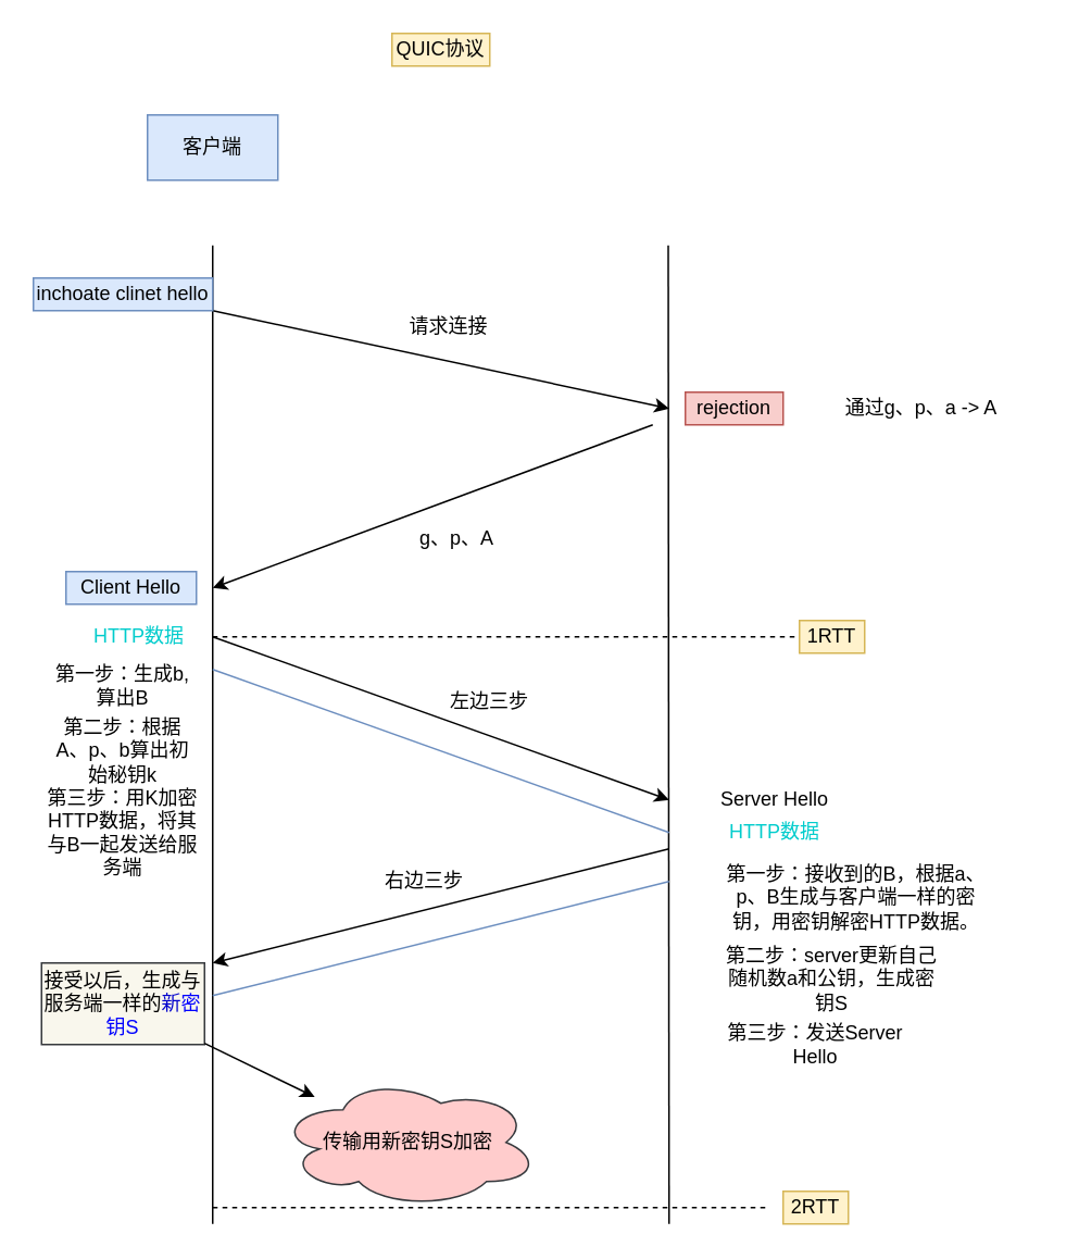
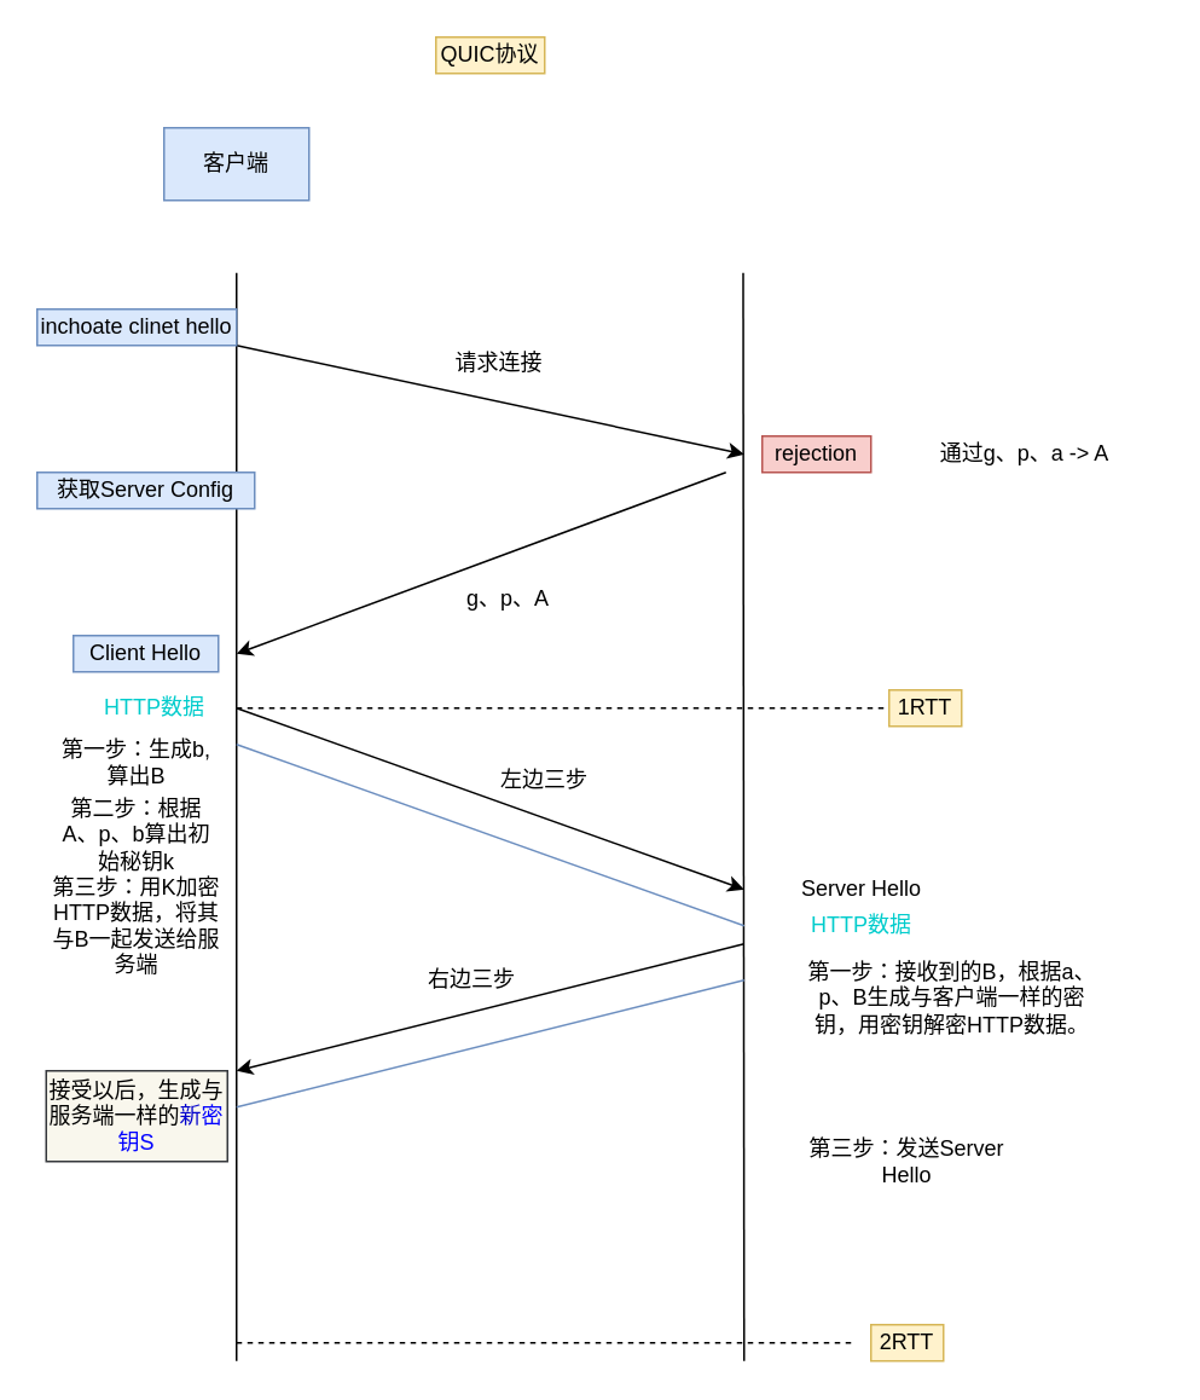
  <mxCell id="0" />
  <mxCell id="1" parent="0" />
  <mxCell id="2" value="客户端" style="rounded=0;whiteSpace=wrap;html=1;fillColor=#dae8fc;strokeColor=#6c8ebf;" parent="1" vertex="1"><mxGeometry x="90" y="70" width="80" height="40" as="geometry" /></mxCell>
  <mxCell id="3" value="" style="endArrow=none;html=1;" parent="1" edge="1"><mxGeometry width="50" height="50" relative="1" as="geometry"><mxPoint x="130" y="750" as="sourcePoint" /><mxPoint x="130" y="150" as="targetPoint" /></mxGeometry></mxCell>
  <mxCell id="4" value="" style="endArrow=none;html=1;" parent="1" edge="1"><mxGeometry width="50" height="50" relative="1" as="geometry"><mxPoint x="410" y="750" as="sourcePoint" /><mxPoint x="409.5" y="150" as="targetPoint" /></mxGeometry></mxCell>
  <mxCell id="5" value="QUIC协议" style="text;html=1;strokeColor=#d6b656;fillColor=#fff2cc;align=center;verticalAlign=middle;whiteSpace=wrap;rounded=0;" parent="1" vertex="1"><mxGeometry x="240" y="20" width="60" height="20" as="geometry" /></mxCell>
  <mxCell id="6" value="" style="endArrow=classic;html=1;" parent="1" edge="1"><mxGeometry width="50" height="50" relative="1" as="geometry"><mxPoint x="130" y="190" as="sourcePoint" /><mxPoint x="410" y="250" as="targetPoint" /></mxGeometry></mxCell>
  <mxCell id="7" value="inchoate clinet hello" style="text;html=1;strokeColor=#6c8ebf;fillColor=#dae8fc;align=center;verticalAlign=middle;whiteSpace=wrap;rounded=0;" parent="1" vertex="1"><mxGeometry x="20" y="170" width="110" height="20" as="geometry" /></mxCell>
  <mxCell id="8" value="rejection" style="text;html=1;strokeColor=#b85450;fillColor=#f8cecc;align=center;verticalAlign=middle;whiteSpace=wrap;rounded=0;" parent="1" vertex="1"><mxGeometry x="420" y="240" width="60" height="20" as="geometry" /></mxCell>
  <mxCell id="9" value="" style="endArrow=classic;html=1;" parent="1" edge="1"><mxGeometry width="50" height="50" relative="1" as="geometry"><mxPoint x="400" y="260" as="sourcePoint" /><mxPoint x="130" y="360" as="targetPoint" /></mxGeometry></mxCell>
+ <mxCell id="10" value="获取Server Config" style="text;html=1;strokeColor=#6c8ebf;fillColor=#dae8fc;align=center;verticalAlign=middle;whiteSpace=wrap;rounded=0;" parent="1" vertex="1"><mxGeometry x="20" y="260" width="120" height="20" as="geometry" /></mxCell>
  <mxCell id="11" value="Client Hello" style="text;html=1;strokeColor=#6c8ebf;fillColor=#dae8fc;align=center;verticalAlign=middle;whiteSpace=wrap;rounded=0;" parent="1" vertex="1"><mxGeometry x="40" y="350" width="80" height="20" as="geometry" /></mxCell>
  <mxCell id="12" value="" style="endArrow=none;dashed=1;html=1;" parent="1" edge="1"><mxGeometry width="50" height="50" relative="1" as="geometry"><mxPoint x="130" y="390" as="sourcePoint" /><mxPoint x="490" y="390" as="targetPoint" /></mxGeometry></mxCell>
  <mxCell id="13" value="1RTT" style="text;html=1;strokeColor=#d6b656;fillColor=#fff2cc;align=center;verticalAlign=middle;whiteSpace=wrap;rounded=0;" parent="1" vertex="1"><mxGeometry x="490" y="380" width="40" height="20" as="geometry" /></mxCell>
  <mxCell id="14" value="请求连接" style="text;html=1;strokeColor=none;fillColor=none;align=center;verticalAlign=middle;whiteSpace=wrap;rounded=0;" parent="1" vertex="1"><mxGeometry x="240" y="190" width="70" height="20" as="geometry" /></mxCell>
  <mxCell id="15" value="g、p、A" style="text;html=1;strokeColor=none;fillColor=none;align=center;verticalAlign=middle;whiteSpace=wrap;rounded=0;" parent="1" vertex="1"><mxGeometry x="240" y="320" width="80" height="20" as="geometry" /></mxCell>
  <mxCell id="16" value="通过g、p、a -&amp;gt; A" style="text;html=1;strokeColor=none;fillColor=none;align=center;verticalAlign=middle;whiteSpace=wrap;rounded=0;" parent="1" vertex="1"><mxGeometry x="490" y="240" width="150" height="20" as="geometry" /></mxCell>
  <mxCell id="17" value="" style="endArrow=classic;html=1;" parent="1" edge="1"><mxGeometry width="50" height="50" relative="1" as="geometry"><mxPoint x="130" y="390" as="sourcePoint" /><mxPoint x="410" y="490" as="targetPoint" /></mxGeometry></mxCell>
  <mxCell id="18" value="" style="endArrow=none;html=1;gradientColor=#7ea6e0;fillColor=#dae8fc;strokeColor=#6c8ebf;" parent="1" edge="1"><mxGeometry width="50" height="50" relative="1" as="geometry"><mxPoint x="130" y="410" as="sourcePoint" /><mxPoint x="410" y="510" as="targetPoint" /></mxGeometry></mxCell>
  <mxCell id="19" value="" style="endArrow=classic;html=1;" parent="1" edge="1"><mxGeometry width="50" height="50" relative="1" as="geometry"><mxPoint x="410" y="520" as="sourcePoint" /><mxPoint x="130" y="590" as="targetPoint" /></mxGeometry></mxCell>
  <mxCell id="20" value="" style="endArrow=none;html=1;gradientColor=#7ea6e0;fillColor=#dae8fc;strokeColor=#6c8ebf;" parent="1" edge="1"><mxGeometry width="50" height="50" relative="1" as="geometry"><mxPoint x="130" y="610" as="sourcePoint" /><mxPoint x="410" y="540" as="targetPoint" /></mxGeometry></mxCell>
  <mxCell id="21" value="Server Hello" style="text;html=1;strokeColor=none;fillColor=none;align=center;verticalAlign=middle;whiteSpace=wrap;rounded=0;" parent="1" vertex="1"><mxGeometry x="420" y="480" width="110" height="20" as="geometry" /></mxCell>
  <mxCell id="22" value="HTTP数据" style="text;html=1;strokeColor=none;fillColor=none;align=center;verticalAlign=middle;whiteSpace=wrap;rounded=0;fontColor=#00CCCC;" parent="1" vertex="1"><mxGeometry x="50" y="380" width="70" height="20" as="geometry" /></mxCell>
  <mxCell id="23" value="HTTP数据" style="text;html=1;strokeColor=none;fillColor=none;align=center;verticalAlign=middle;whiteSpace=wrap;rounded=0;fontColor=#00CCCC;" parent="1" vertex="1"><mxGeometry x="440" y="500" width="70" height="20" as="geometry" /></mxCell>
  <mxCell id="24" value="" style="endArrow=none;dashed=1;html=1;fontColor=#00CCCC;" parent="1" edge="1"><mxGeometry width="50" height="50" relative="1" as="geometry"><mxPoint x="130" y="740" as="sourcePoint" /><mxPoint x="470" y="740" as="targetPoint" /></mxGeometry></mxCell>
  <mxCell id="25" value="2RTT" style="text;html=1;strokeColor=#d6b656;fillColor=#fff2cc;align=center;verticalAlign=middle;whiteSpace=wrap;rounded=0;" parent="1" vertex="1"><mxGeometry x="480" y="730" width="40" height="20" as="geometry" /></mxCell>
  <mxCell id="26" value="第一步：生成b,算出B" style="text;html=1;strokeColor=none;fillColor=none;align=center;verticalAlign=middle;whiteSpace=wrap;rounded=0;" parent="1" vertex="1"><mxGeometry x="30" y="410" width="90" height="20" as="geometry" /></mxCell>
  <mxCell id="27" value="第二步：根据A、p、b算出初始秘钥k" style="text;html=1;strokeColor=none;fillColor=none;align=center;verticalAlign=middle;whiteSpace=wrap;rounded=0;" parent="1" vertex="1"><mxGeometry x="30" y="450" width="90" height="20" as="geometry" /></mxCell>
  <mxCell id="28" value="第三步：用K加密HTTP数据，将其与B一起发送给服务端" style="text;html=1;strokeColor=none;fillColor=none;align=center;verticalAlign=middle;whiteSpace=wrap;rounded=0;fontColor=#000000;" parent="1" vertex="1"><mxGeometry x="25" y="500" width="100" height="20" as="geometry" /></mxCell>
  <mxCell id="29" value="第一步：接收到的B，根据a、p、B生成与客户端一样的密钥，用密钥解密HTTP数据。" style="text;html=1;strokeColor=none;fillColor=none;align=center;verticalAlign=middle;whiteSpace=wrap;rounded=0;fontColor=#000000;" parent="1" vertex="1"><mxGeometry x="440" y="540" width="170" height="20" as="geometry" /></mxCell>
- <mxCell id="30" value="第二步：server更新自己随机数a和公钥，生成密钥S" style="text;html=1;strokeColor=none;fillColor=none;align=center;verticalAlign=middle;whiteSpace=wrap;rounded=0;fontColor=#000000;" parent="1" vertex="1"><mxGeometry x="440" y="590" width="140" height="20" as="geometry" /></mxCell>
  <mxCell id="31" value="左边三步" style="text;html=1;strokeColor=none;fillColor=none;align=center;verticalAlign=middle;whiteSpace=wrap;rounded=0;fontColor=#000000;" parent="1" vertex="1"><mxGeometry x="260" y="420" width="80" height="20" as="geometry" /></mxCell>
  <mxCell id="32" value="右边三步" style="text;html=1;strokeColor=none;fillColor=none;align=center;verticalAlign=middle;whiteSpace=wrap;rounded=0;fontColor=#000000;" parent="1" vertex="1"><mxGeometry x="220" y="530" width="80" height="20" as="geometry" /></mxCell>
  <mxCell id="33" value="第三步：发送Server Hello" style="text;html=1;strokeColor=none;fillColor=none;align=center;verticalAlign=middle;whiteSpace=wrap;rounded=0;fontColor=#000000;" parent="1" vertex="1"><mxGeometry x="430" y="630" width="140" height="20" as="geometry" /></mxCell>
  <mxCell id="34" value="接受以后，生成与服务端一样的&lt;font color=&quot;#0000cc&quot;&gt;新&lt;/font&gt;&lt;font color=&quot;#0000ff&quot;&gt;密钥S&lt;/font&gt;" style="rounded=0;whiteSpace=wrap;html=1;fillColor=#f9f7ed;strokeColor=#36393d;" parent="1" vertex="1"><mxGeometry x="25" y="590" width="100" height="50" as="geometry" /></mxCell>
- <mxCell id="35" value="传输用新密钥S加密" style="ellipse;shape=cloud;whiteSpace=wrap;html=1;fillColor=#ffcccc;strokeColor=#36393d;" parent="1" vertex="1"><mxGeometry x="170" y="660" width="160" height="80" as="geometry" /></mxCell>
- <mxCell id="36" value="" style="endArrow=classic;html=1;fontColor=#000000;" parent="1" source="34" target="35" edge="1"><mxGeometry width="50" height="50" relative="1" as="geometry"><mxPoint x="105" y="700" as="sourcePoint" /><mxPoint x="155" y="650" as="targetPoint" /></mxGeometry></mxCell>
